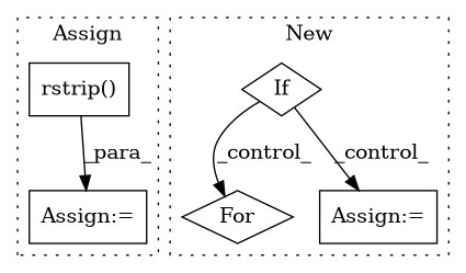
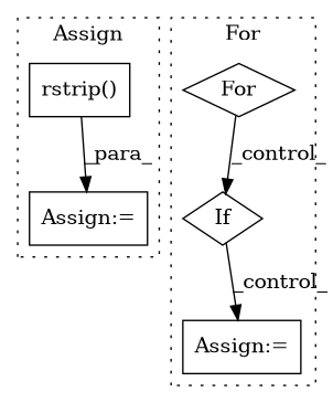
  digraph {
    node [a=68 l=3 shape=box]
    n1 [a=75 l=26 label="rstrip()" s=13609]
    n2 [l=7 label="Assign:=" s=13602]
    n3 [a=107 l="4,26" label=For s="13366,13396" shape=diamond]
    n4 [label="Assign:=" s=13462]
    n5 [a=96 label=If s=13422 shape=diamond]
    subgraph cluster_1 {
      label=Assign
      style=dotted
      n1
      n2
    }
    subgraph cluster_2 {
-     label=New
+     label=For
      style=dotted
      n3
      n4
      n5
    }
    n1 -> n2 [label=_para_]
-   n5 -> n3 [label=_control_]
+   n3 -> n5 [label=_control_]
    n5 -> n4 [label=_control_]
  }
